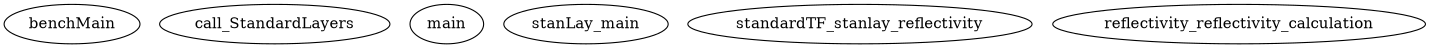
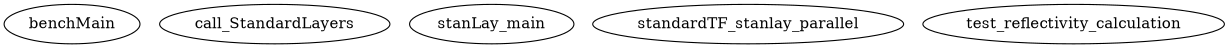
  digraph {
    benchMain
    call_StandardLayers
-   main
    stanLay_main
-   standardTF_stanlay_parallel [label=standardTF_stanlay_reflectivity]
-   test_reflectivity_calculation [label=reflectivity_reflectivity_calculation]
+   standardTF_stanlay_parallel
+   test_reflectivity_calculation
  }
